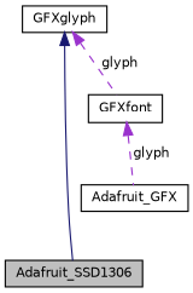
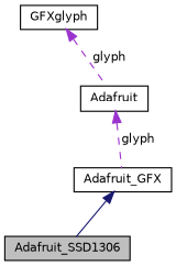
  digraph {
    node [color=black fillcolor=white fontname=Helvetica fontsize=10 shape=record style=filled]
    edge [color=darkorchid3 dir=back fontname=Helvetica fontsize=10 labelfontname=Helvetica labelfontsize=10 style=dashed]
    n1 [fillcolor=grey75 fontcolor=black height=0.2 label=Adafruit_SSD1306 width=0.4]
    n2 [height=0.2 label=Adafruit_GFX width=0.4]
-   n3 [height=0.2 label=GFXfont width=0.4]
+   n3 [height=0.2 label=Adafruit width=0.4]
    n4 [height=0.2 label=GFXglyph width=0.4]
-   n4 -> n1 [color=midnightblue style=solid]
+   n2 -> n1 [color=midnightblue style=solid]
    n3 -> n2 [label=" glyph"]
    n4 -> n3 [label=" glyph"]
  }
